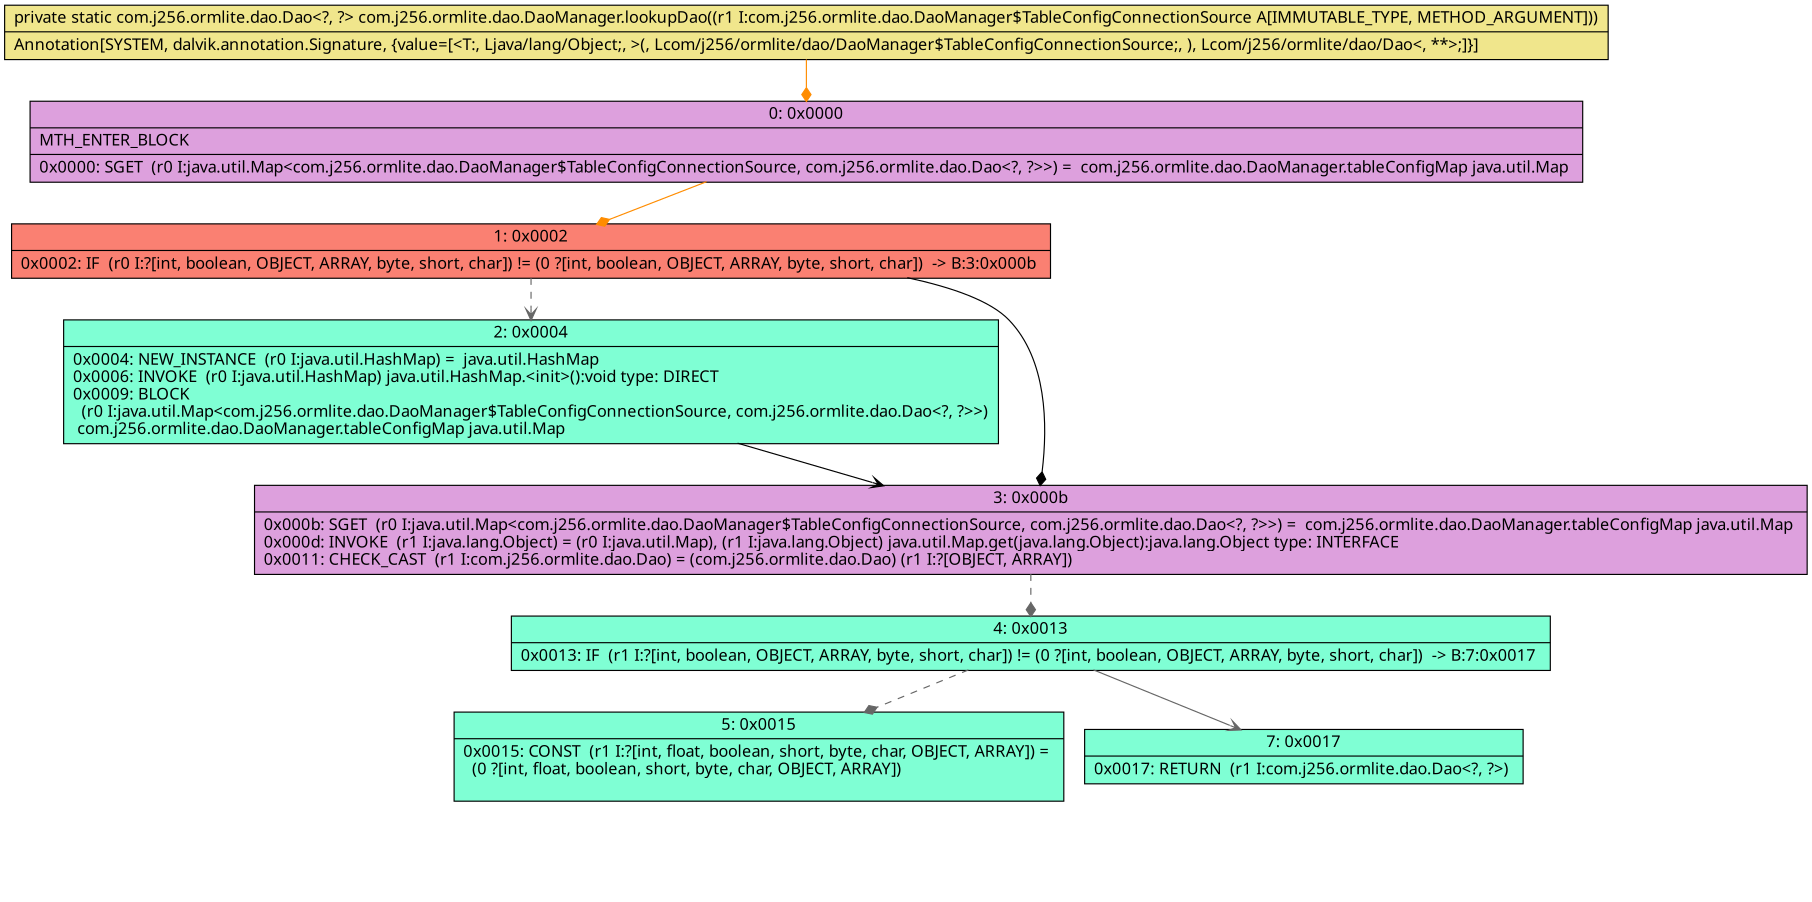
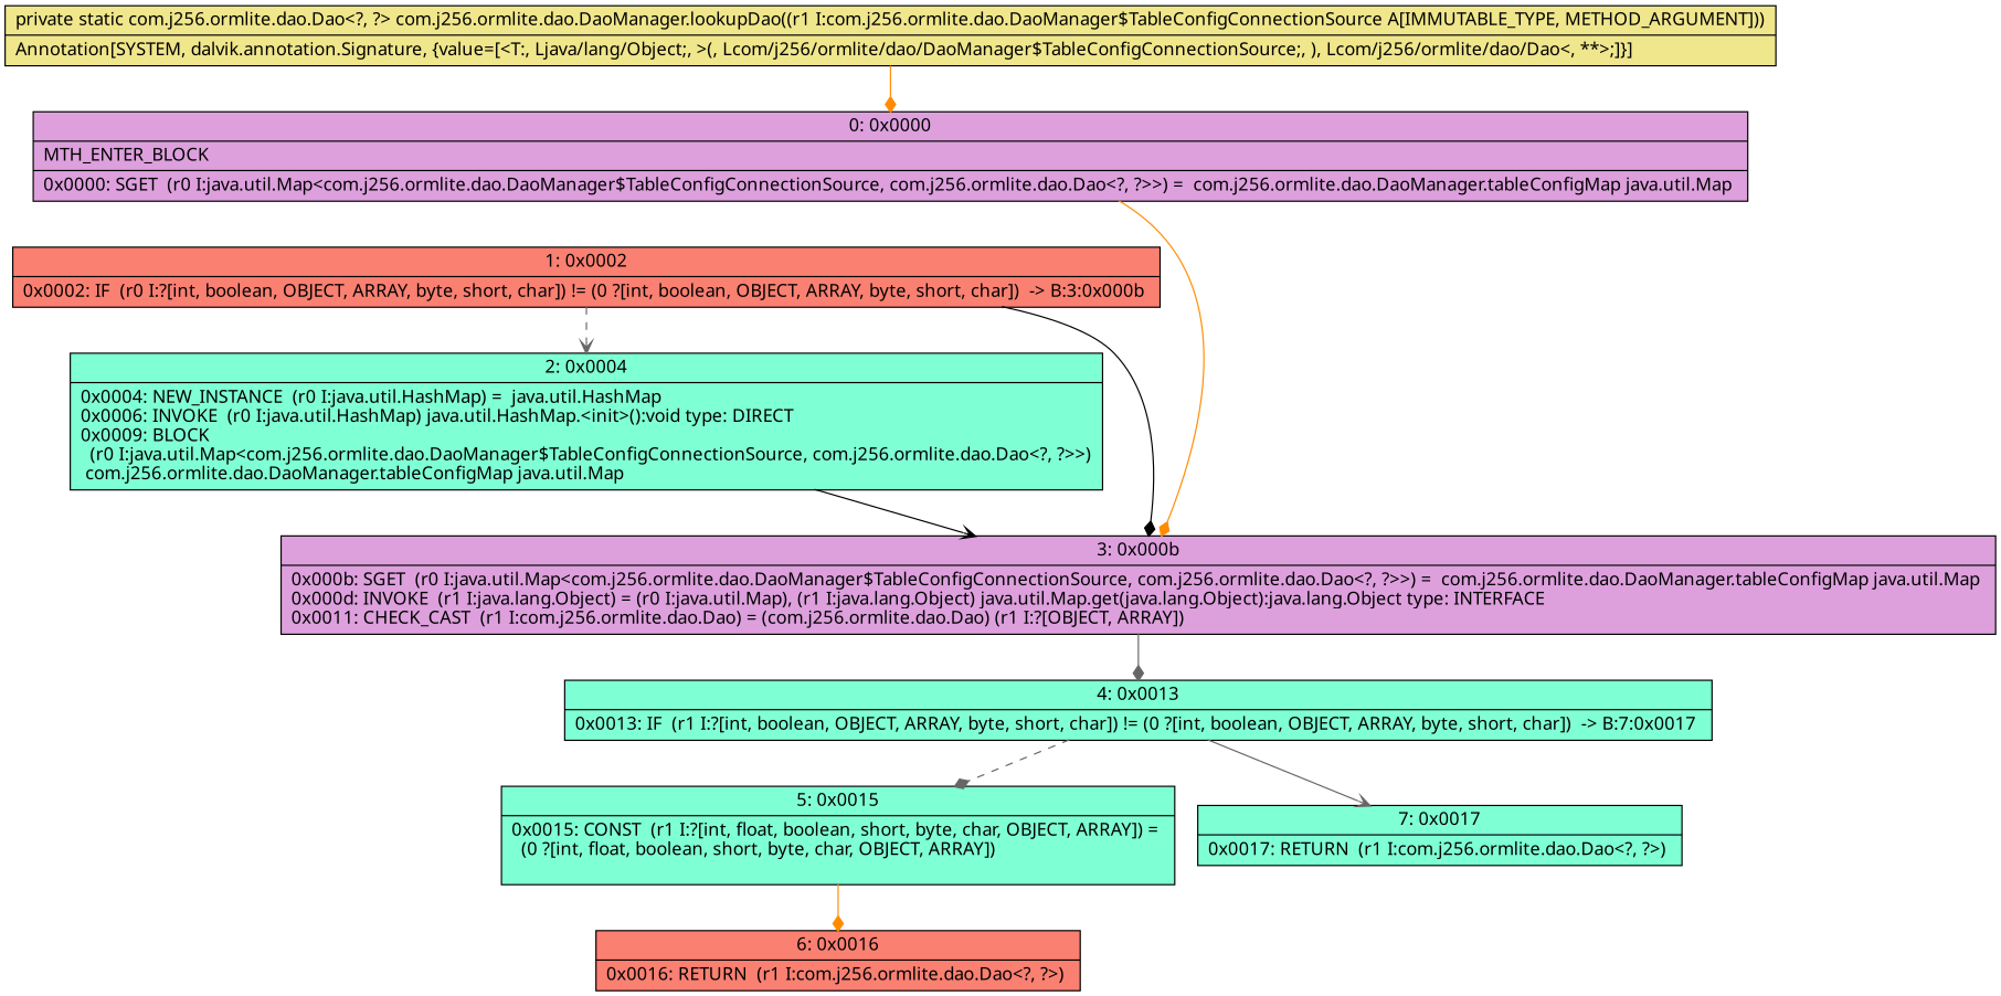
  digraph {
    fontname="Noto Sans"
    node [fillcolor=aquamarine fontname="Noto Sans" shape=record style=filled]
    edge [arrowhead=diamond color=gray40 fontname="Noto Sans"]
    n1 [fillcolor=plum label="{0\:\ 0x0000|MTH_ENTER_BLOCK\l|0x0000: SGET  (r0 I:java.util.Map\<com.j256.ormlite.dao.DaoManager$TableConfigConnectionSource, com.j256.ormlite.dao.Dao\<?, ?\>\>) =  com.j256.ormlite.dao.DaoManager.tableConfigMap java.util.Map \l}"]
    n2 [fillcolor=salmon label="{1\:\ 0x0002|0x0002: IF  (r0 I:?[int, boolean, OBJECT, ARRAY, byte, short, char]) != (0 ?[int, boolean, OBJECT, ARRAY, byte, short, char])  \-\> B:3:0x000b \l}"]
    n3 [label="{2\:\ 0x0004|0x0004: NEW_INSTANCE  (r0 I:java.util.HashMap) =  java.util.HashMap \l0x0006: INVOKE  (r0 I:java.util.HashMap) java.util.HashMap.\<init\>():void type: DIRECT \l0x0009: BLOCK  \l  (r0 I:java.util.Map\<com.j256.ormlite.dao.DaoManager$TableConfigConnectionSource, com.j256.ormlite.dao.Dao\<?, ?\>\>)\l com.j256.ormlite.dao.DaoManager.tableConfigMap java.util.Map \l}"]
    n4 [fillcolor=plum label="{3\:\ 0x000b|0x000b: SGET  (r0 I:java.util.Map\<com.j256.ormlite.dao.DaoManager$TableConfigConnectionSource, com.j256.ormlite.dao.Dao\<?, ?\>\>) =  com.j256.ormlite.dao.DaoManager.tableConfigMap java.util.Map \l0x000d: INVOKE  (r1 I:java.lang.Object) = (r0 I:java.util.Map), (r1 I:java.lang.Object) java.util.Map.get(java.lang.Object):java.lang.Object type: INTERFACE \l0x0011: CHECK_CAST  (r1 I:com.j256.ormlite.dao.Dao) = (com.j256.ormlite.dao.Dao) (r1 I:?[OBJECT, ARRAY]) \l}"]
    n5 [label="{4\:\ 0x0013|0x0013: IF  (r1 I:?[int, boolean, OBJECT, ARRAY, byte, short, char]) != (0 ?[int, boolean, OBJECT, ARRAY, byte, short, char])  \-\> B:7:0x0017 \l}"]
    n6 [label="{5\:\ 0x0015|0x0015: CONST  (r1 I:?[int, float, boolean, short, byte, char, OBJECT, ARRAY]) = \l  (0 ?[int, float, boolean, short, byte, char, OBJECT, ARRAY])\l \l}"]
    n7 [label="{7\:\ 0x0017|0x0017: RETURN  (r1 I:com.j256.ormlite.dao.Dao\<?, ?\>) \l}"]
+   n8 [fillcolor=salmon label="{6\:\ 0x0016|0x0016: RETURN  (r1 I:com.j256.ormlite.dao.Dao\<?, ?\>) \l}"]
    n9 [fillcolor=khaki label="{private static com.j256.ormlite.dao.Dao\<?, ?\> com.j256.ormlite.dao.DaoManager.lookupDao((r1 I:com.j256.ormlite.dao.DaoManager$TableConfigConnectionSource A[IMMUTABLE_TYPE, METHOD_ARGUMENT]))  | Annotation[SYSTEM, dalvik.annotation.Signature, \{value=[\<T:, Ljava\/lang\/Object;, \>(, Lcom\/j256\/ormlite\/dao\/DaoManager$TableConfigConnectionSource;, ), Lcom\/j256\/ormlite\/dao\/Dao\<, **\>;]\}]\l}"]
-   n1 -> n2 [color=darkorange]
+   n1 -> n4 [color=darkorange]
    n2 -> n3 [arrowhead=vee style=dashed]
    n2 -> n4 [color=black]
    n3 -> n4 [arrowhead=vee color=black]
-   n4 -> n5 [style=dashed]
+   n4 -> n5
    n5 -> n6 [style=dashed]
    n5 -> n7 [arrowhead=vee]
+   n6 -> n8 [color=darkorange]
    n9 -> n1 [color=darkorange]
  }
